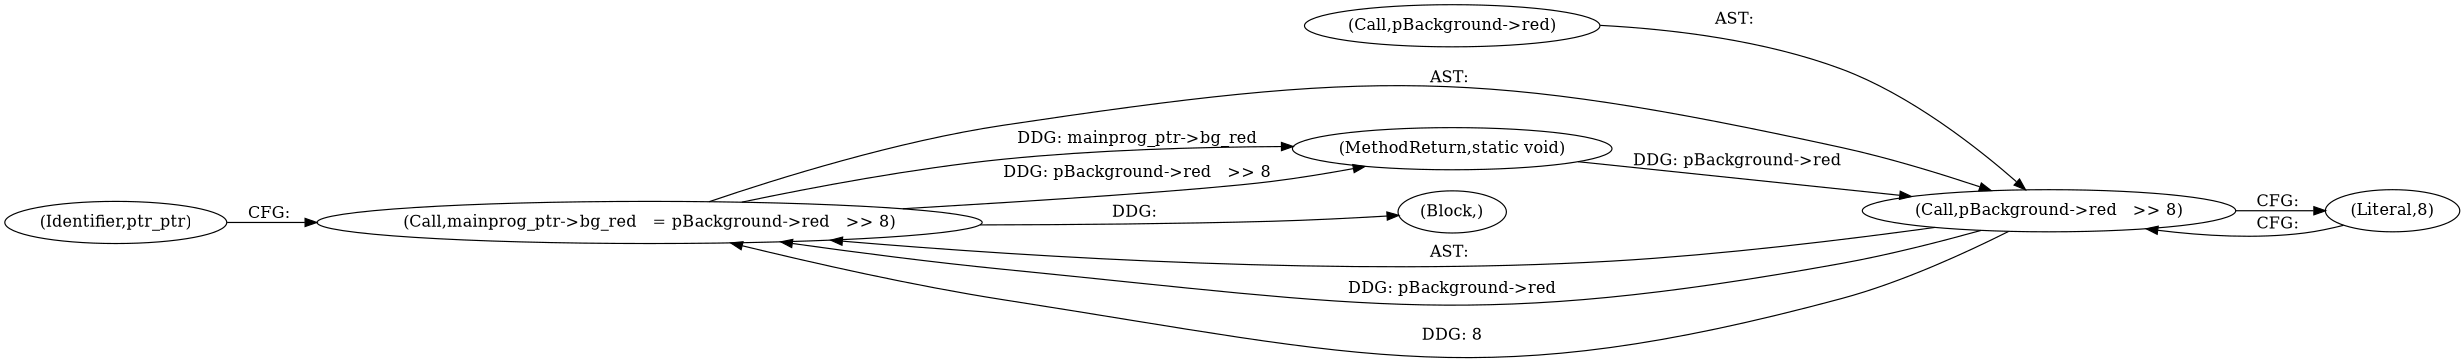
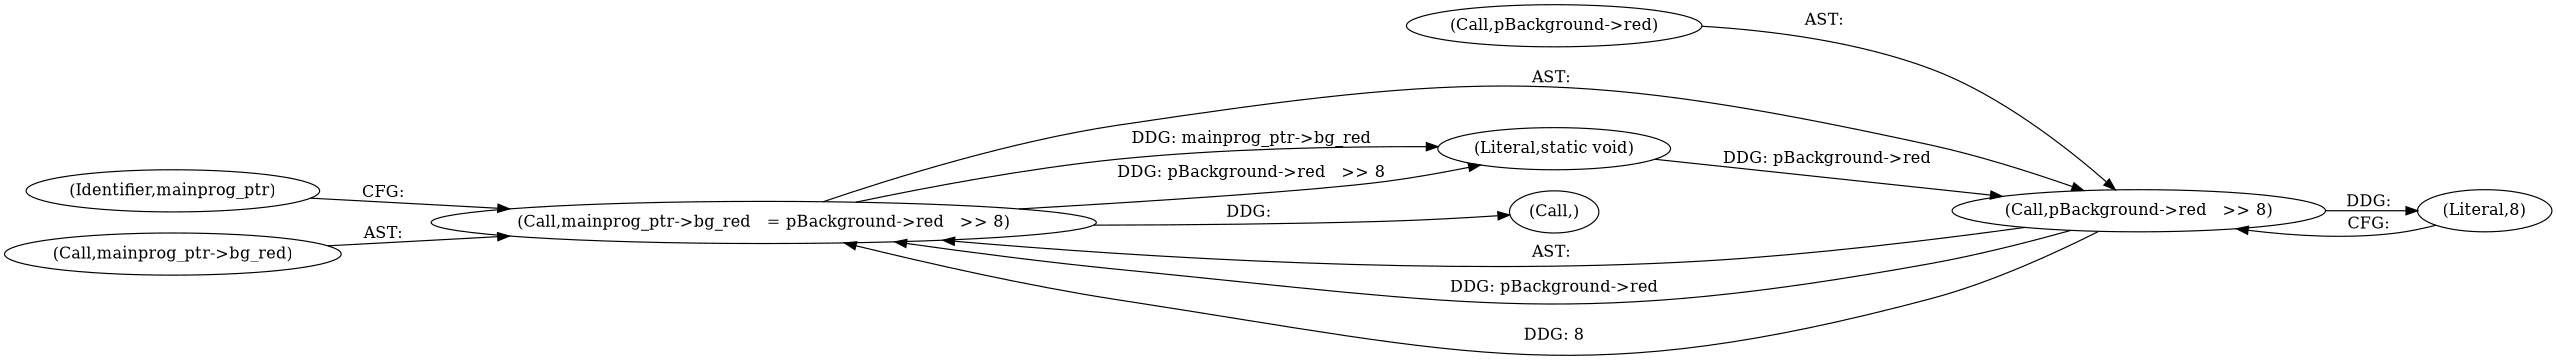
  digraph {
    rankdir=LR
    n1 [label="(Call,mainprog_ptr->bg_red   = pBackground->red   >> 8)"]
    n2 [label="(Call,pBackground->red   >> 8)"]
-   n3 [label="(MethodReturn,static void)"]
-   n4 [label="(Block,)"]
+   n3 [label="(Literal,static void)"]
+   n4 [label="(Call,)"]
    n5 [label="(Literal,8)"]
-   n6 [label="(Identifier,ptr_ptr)"]
+   n6 [label="(Identifier,mainprog_ptr)"]
+   n7 [label="(Call,mainprog_ptr->bg_red)"]
    n8 [label="(Call,pBackground->red)"]
    n1 -> n2 [label="AST: "]
    n1 -> n3 [label="DDG: mainprog_ptr->bg_red"]
    n1 -> n3 [label="DDG: pBackground->red   >> 8"]
    n1 -> n4 [label="DDG: "]
    n2 -> n1 [label="AST: "]
    n2 -> n1 [label="DDG: pBackground->red"]
    n2 -> n1 [label="DDG: 8"]
-   n2 -> n5 [label="CFG: "]
+   n2 -> n5 [label="DDG: "]
    n3 -> n2 [label="DDG: pBackground->red"]
    n5 -> n2 [label="CFG: "]
    n6 -> n1 [label="CFG: "]
+   n7 -> n1 [label="AST: "]
    n8 -> n2 [label="AST: "]
  }
